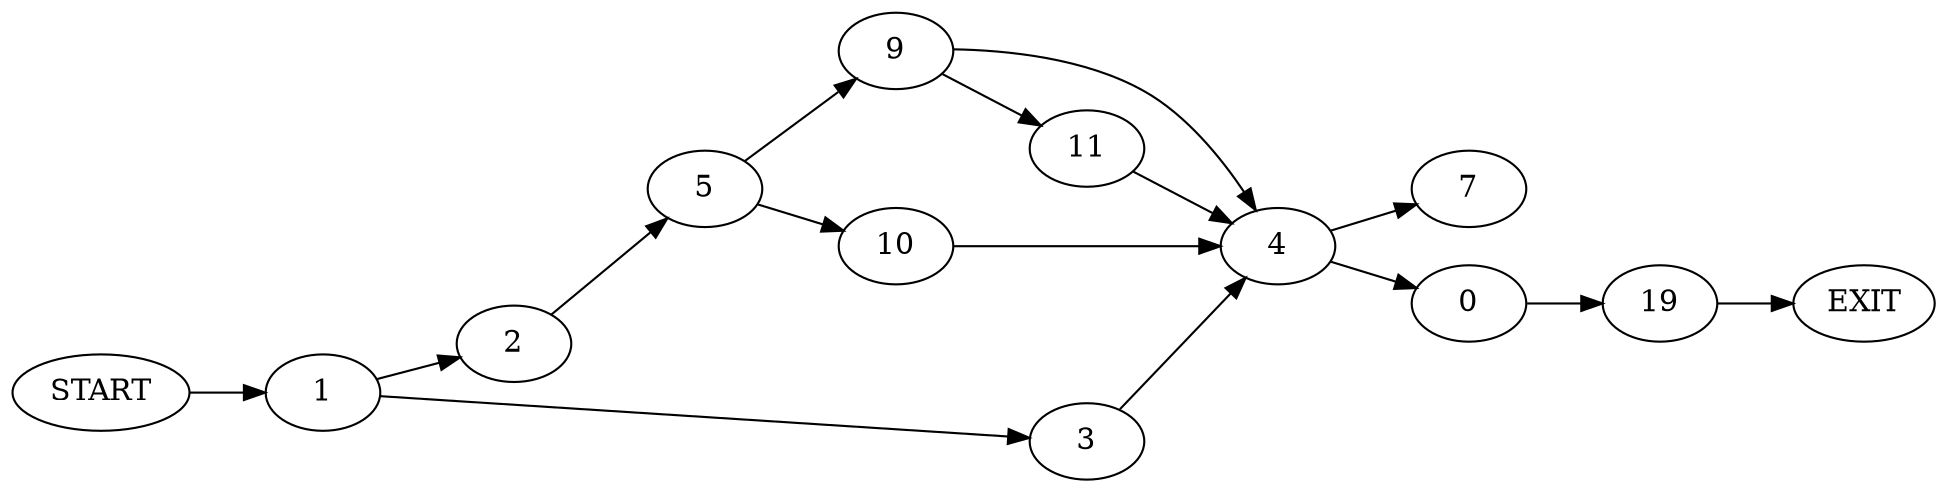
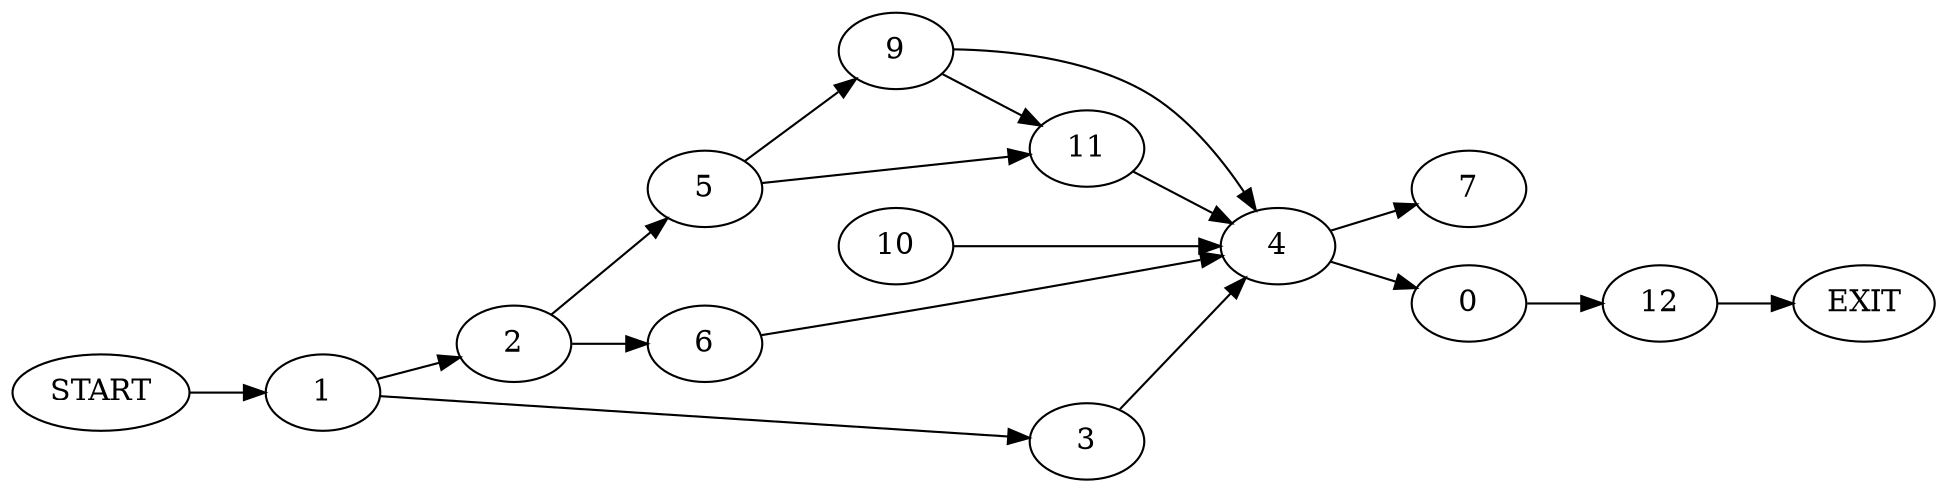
  digraph {
    rankdir=LR
    n1 [label=START]
    1
    2
    3
    n5 [label=EXIT]
    5
+   6
    4
    9
    10
    7
    n12 [label=0]
-   12 [label=19]
+   12
    11
    n1 -> 1
    1 -> 2
    1 -> 3
    2 -> 5
+   2 -> 6
    3 -> 4
    5 -> 9
-   5 -> 10
+   5 -> 11
+   6 -> 4
    4 -> 7
    4 -> n12
    9 -> 4
    9 -> 11
    10 -> 4
    n12 -> 12
    12 -> n5
    11 -> 4
  }
